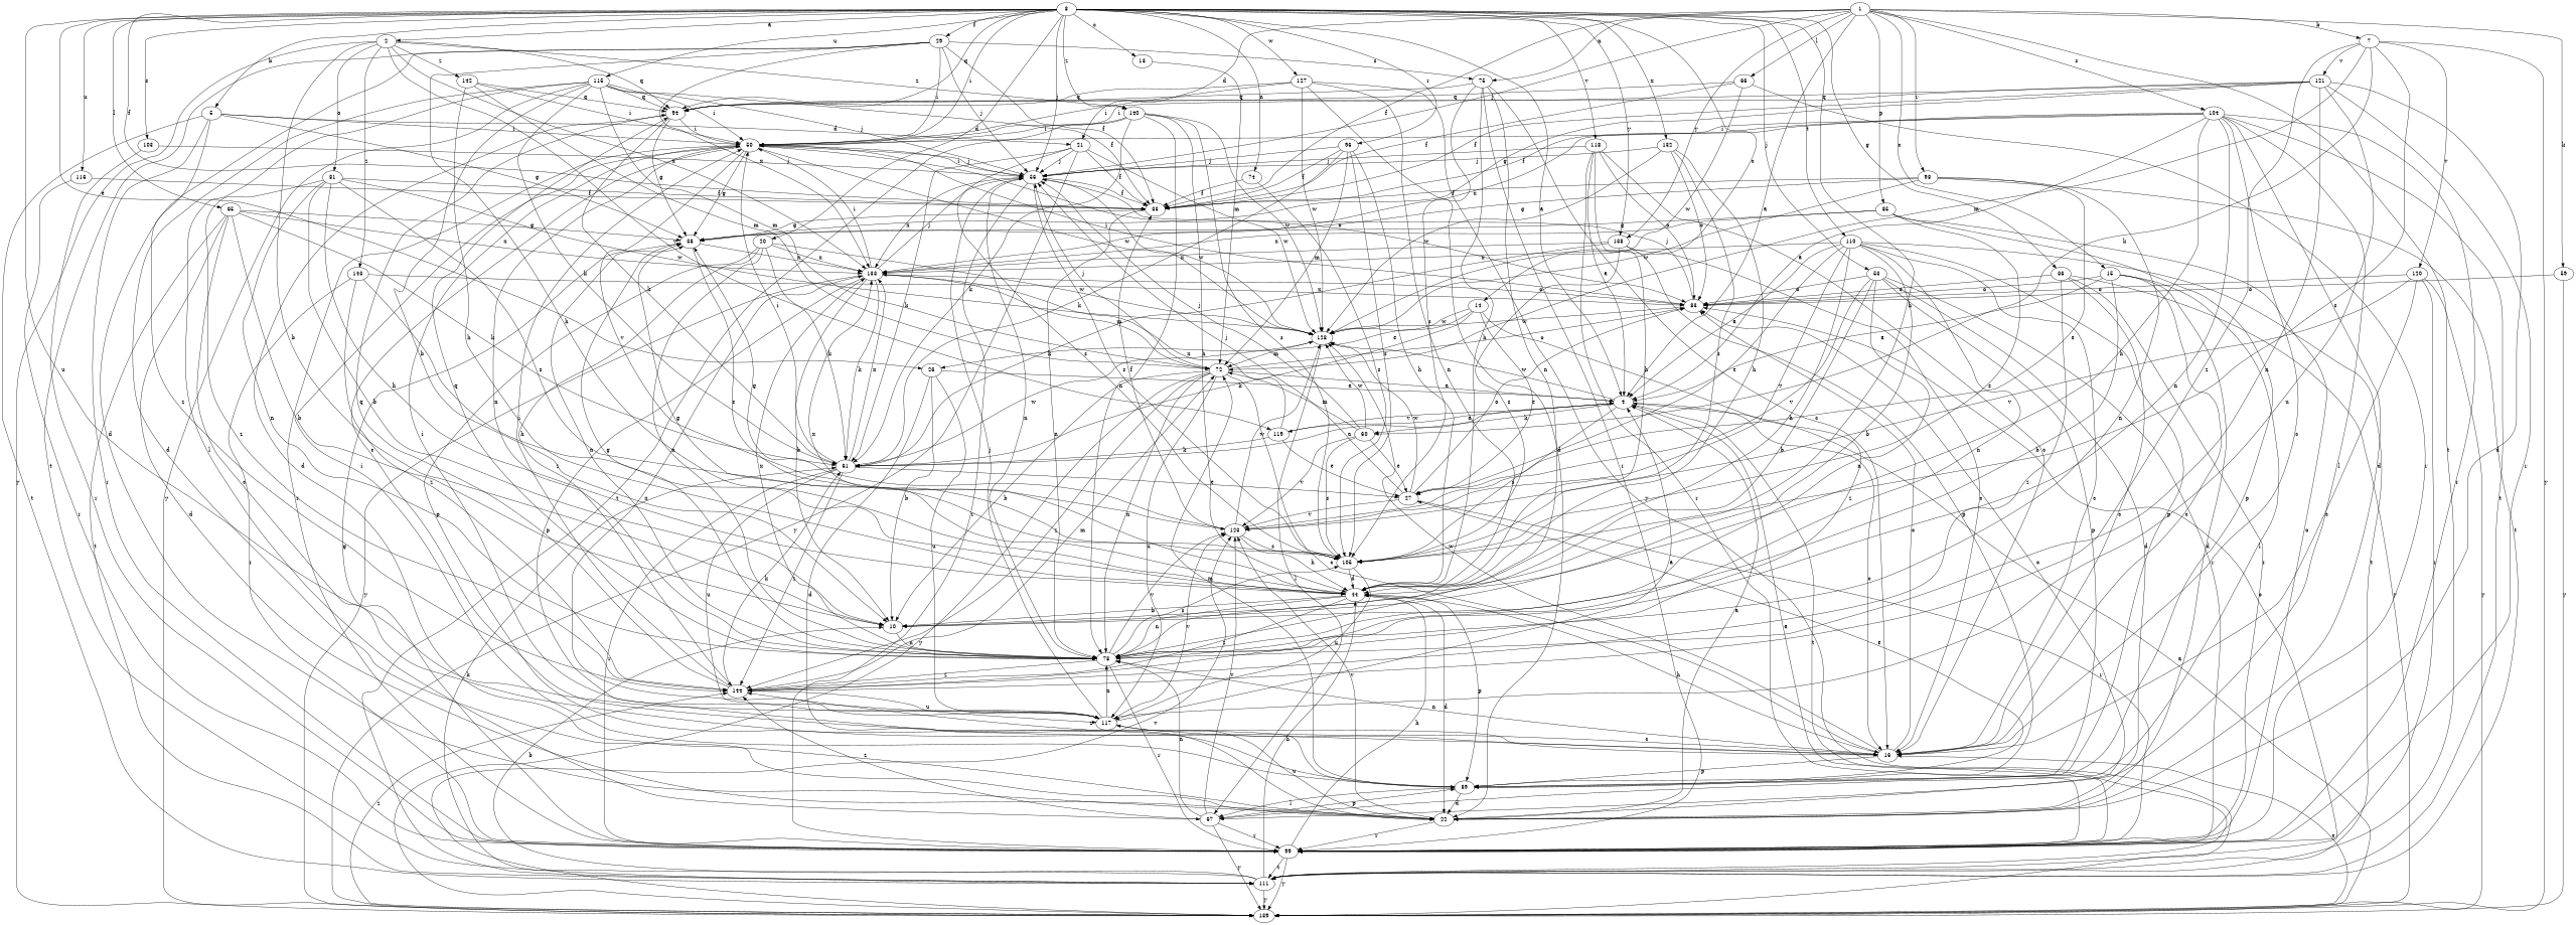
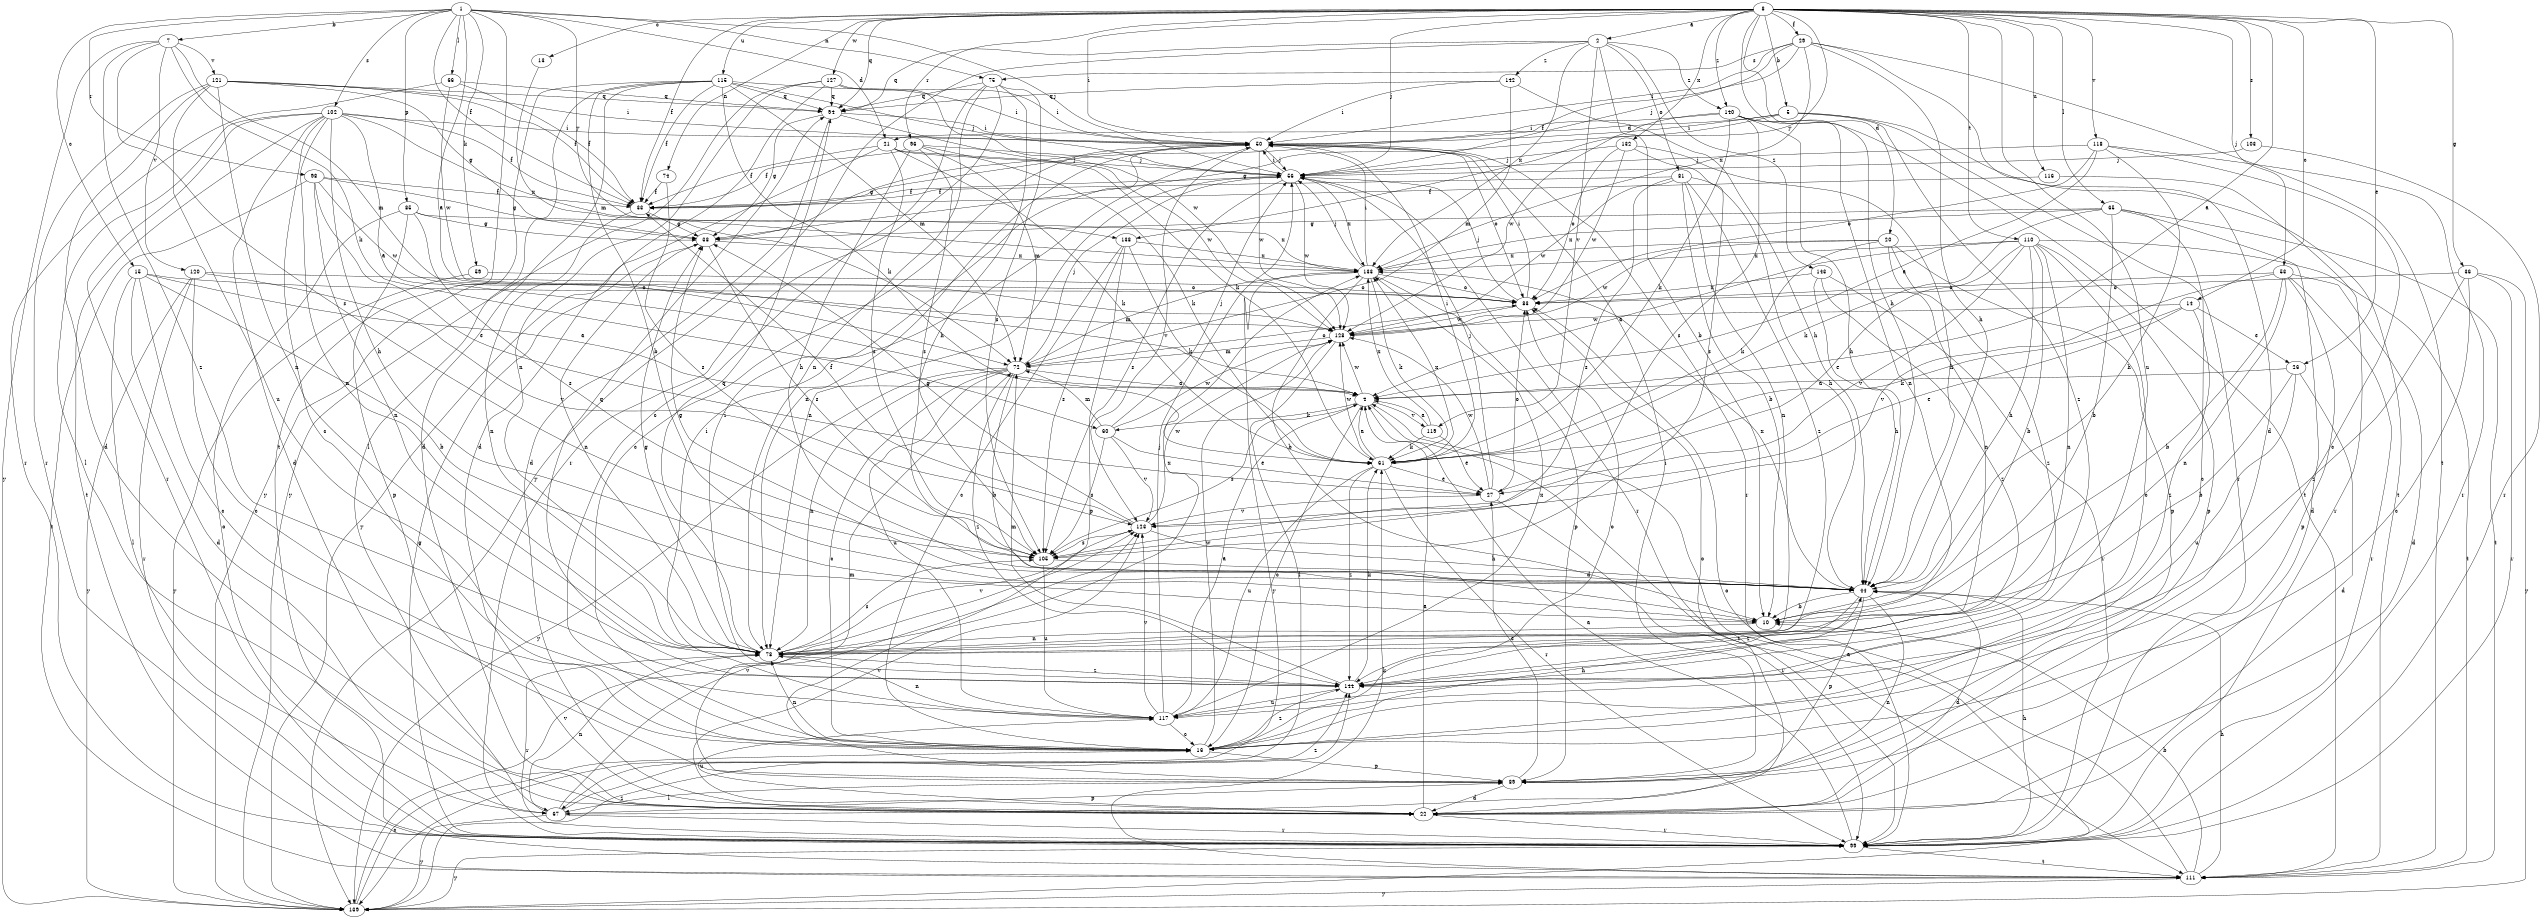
  strict digraph {
    n1 [label=8]
    2
    4
    5
    13
    14
    20
    26
    29
    33
    36
    44
    50
    53
    56
    65
    74
    94
    96
    103
    110
    115
    116
    117
    118
    127
    132
    138
    140
    10
    81
    119
    133
    139
    142
    143
    111
    16
    60
    105
    128
    21
    38
    99
    144
    72
    27
    61
    78
    89
    22
    75
    83
    123
    67
    1
    7
    15
    59
    66
    85
    98
-   104
+   104 [label=102]
    120
    121
    n1 -> 2 [label=a]
    n1 -> 4 [label=a]
    n1 -> 5 [label=b]
    n1 -> 13 [label=c]
    n1 -> 14 [label=c]
    n1 -> 20 [label=d]
    n1 -> 26 [label=e]
    n1 -> 29 [label=f]
    n1 -> 33 [label=f]
    n1 -> 36 [label=g]
    n1 -> 44 [label=h]
    n1 -> 50 [label=i]
    n1 -> 53 [label=j]
    n1 -> 56 [label=j]
    n1 -> 65 [label=l]
    n1 -> 74 [label=n]
    n1 -> 94 [label=q]
    n1 -> 96 [label=r]
    n1 -> 103 [label=s]
    n1 -> 110 [label=t]
    n1 -> 115 [label=u]
    n1 -> 116 [label=u]
    n1 -> 117 [label=u]
    n1 -> 118 [label=v]
    n1 -> 127 [label=w]
    n1 -> 132 [label=x]
    n1 -> 138 [label=y]
    n1 -> 140 [label=z]
    2 -> 94 [label=q]
    2 -> 140 [label=z]
    2 -> 10 [label=b]
    2 -> 81 [label=o]
    2 -> 119 [label=v]
    2 -> 133 [label=x]
    2 -> 139 [label=y]
    2 -> 142 [label=z]
    2 -> 143 [label=z]
    4 -> 119 [label=v]
    4 -> 111 [label=t]
    4 -> 16 [label=c]
    4 -> 60 [label=k]
    4 -> 105 [label=s]
    4 -> 128 [label=w]
    5 -> 50 [label=i]
    5 -> 111 [label=t]
    5 -> 21 [label=d]
    5 -> 38 [label=g]
    5 -> 99 [label=r]
    5 -> 144 [label=z]
    13 -> 72 [label=m]
    14 -> 26 [label=e]
    14 -> 128 [label=w]
    14 -> 144 [label=z]
    14 -> 27 [label=e]
    14 -> 61 [label=k]
    20 -> 133 [label=x]
    20 -> 128 [label=w]
    20 -> 144 [label=z]
    20 -> 61 [label=k]
    20 -> 78 [label=n]
    20 -> 89 [label=p]
    26 -> 4 [label=a]
    26 -> 117 [label=u]
    26 -> 10 [label=b]
    26 -> 22 [label=d]
    29 -> 33 [label=f]
    29 -> 44 [label=h]
    29 -> 50 [label=i]
    29 -> 56 [label=j]
    29 -> 133 [label=x]
    29 -> 111 [label=t]
    29 -> 22 [label=d]
    29 -> 75 [label=s]
    33 -> 38 [label=g]
    33 -> 78 [label=n]
    36 -> 139 [label=y]
    36 -> 16 [label=c]
    36 -> 99 [label=r]
    36 -> 144 [label=z]
    36 -> 83 [label=o]
    44 -> 10 [label=b]
    44 -> 133 [label=x]
    44 -> 38 [label=g]
    44 -> 144 [label=z]
-   44 -> 78 [label=n]
+   44 -> 67 [label=n]
    44 -> 89 [label=p]
    44 -> 22 [label=d]
    50 -> 56 [label=j]
    50 -> 16 [label=c]
    50 -> 128 [label=w]
    50 -> 38 [label=g]
    50 -> 99 [label=r]
    50 -> 78 [label=n]
    50 -> 83 [label=o]
    50 -> 123 [label=v]
    53 -> 10 [label=b]
    53 -> 99 [label=r]
    53 -> 78 [label=n]
    53 -> 89 [label=p]
    53 -> 22 [label=d]
    53 -> 83 [label=o]
    53 -> 123 [label=v]
    56 -> 33 [label=f]
    56 -> 50 [label=i]
    56 -> 133 [label=x]
    56 -> 105 [label=s]
    56 -> 128 [label=w]
    56 -> 99 [label=r]
    56 -> 78 [label=n]
    65 -> 10 [label=b]
    65 -> 133 [label=x]
    65 -> 111 [label=t]
    65 -> 16 [label=c]
    65 -> 38 [label=g]
    65 -> 61 [label=k]
    65 -> 22 [label=d]
    74 -> 33 [label=f]
    74 -> 105 [label=s]
    94 -> 50 [label=i]
    94 -> 38 [label=g]
    94 -> 61 [label=k]
    94 -> 22 [label=d]
    96 -> 33 [label=f]
    96 -> 44 [label=h]
    96 -> 56 [label=j]
    96 -> 105 [label=s]
    96 -> 72 [label=m]
    96 -> 61 [label=k]
    103 -> 56 [label=j]
    103 -> 99 [label=r]
    110 -> 4 [label=a]
    110 -> 44 [label=h]
    110 -> 10 [label=b]
    110 -> 133 [label=x]
    110 -> 111 [label=t]
    110 -> 16 [label=c]
    110 -> 27 [label=e]
    110 -> 78 [label=n]
    110 -> 89 [label=p]
    110 -> 123 [label=v]
    115 -> 33 [label=f]
    115 -> 50 [label=i]
    115 -> 56 [label=j]
    115 -> 94 [label=q]
    115 -> 10 [label=b]
    115 -> 139 [label=y]
    115 -> 72 [label=m]
    115 -> 61 [label=k]
    115 -> 22 [label=d]
    115 -> 67 [label=l]
    116 -> 33 [label=f]
    116 -> 99 [label=r]
    117 -> 4 [label=a]
    117 -> 50 [label=i]
    117 -> 56 [label=j]
    117 -> 133 [label=x]
    117 -> 16 [label=c]
    117 -> 78 [label=n]
    117 -> 123 [label=v]
    118 -> 4 [label=a]
    118 -> 44 [label=h]
    118 -> 56 [label=j]
    118 -> 16 [label=c]
    118 -> 99 [label=r]
    118 -> 83 [label=o]
    127 -> 50 [label=i]
    127 -> 94 [label=q]
    127 -> 139 [label=y]
    127 -> 128 [label=w]
    127 -> 78 [label=n]
    127 -> 22 [label=d]
    132 -> 44 [label=h]
    132 -> 56 [label=j]
    132 -> 105 [label=s]
    132 -> 128 [label=w]
    132 -> 83 [label=o]
    138 -> 133 [label=x]
    138 -> 16 [label=c]
    138 -> 105 [label=s]
    138 -> 61 [label=k]
    138 -> 89 [label=p]
    140 -> 44 [label=h]
    140 -> 50 [label=i]
    140 -> 111 [label=t]
    140 -> 105 [label=s]
    140 -> 128 [label=w]
    140 -> 61 [label=k]
    140 -> 78 [label=n]
    10 -> 78 [label=n]
    81 -> 33 [label=f]
    81 -> 44 [label=h]
    81 -> 10 [label=b]
    81 -> 105 [label=s]
    81 -> 128 [label=w]
    81 -> 144 [label=z]
    81 -> 78 [label=n]
    119 -> 4 [label=a]
    119 -> 133 [label=x]
    119 -> 27 [label=e]
    119 -> 61 [label=k]
    133 -> 50 [label=i]
    133 -> 56 [label=j]
    133 -> 10 [label=b]
    133 -> 139 [label=y]
    133 -> 72 [label=m]
    133 -> 61 [label=k]
    133 -> 89 [label=p]
    133 -> 83 [label=o]
    139 -> 4 [label=a]
    139 -> 16 [label=c]
    139 -> 144 [label=z]
    139 -> 123 [label=v]
    142 -> 44 [label=h]
    142 -> 50 [label=i]
    142 -> 94 [label=q]
    142 -> 72 [label=m]
    143 -> 44 [label=h]
    143 -> 99 [label=r]
    143 -> 144 [label=z]
    143 -> 83 [label=x]
    111 -> 44 [label=h]
    111 -> 10 [label=b]
    111 -> 139 [label=y]
    111 -> 61 [label=k]
    111 -> 83 [label=o]
    16 -> 44 [label=h]
    16 -> 128 [label=w]
    16 -> 144 [label=z]
    16 -> 78 [label=n]
    16 -> 89 [label=p]
    16 -> 83 [label=o]
    60 -> 56 [label=j]
    60 -> 105 [label=s]
    60 -> 128 [label=w]
    60 -> 72 [label=m]
    60 -> 27 [label=e]
    60 -> 123 [label=v]
    105 -> 44 [label=d]
    105 -> 117 [label=u]
    128 -> 72 [label=m]
    128 -> 67 [label=l]
    21 -> 33 [label=f]
    21 -> 56 [label=j]
    21 -> 139 [label=y]
    21 -> 105 [label=s]
    21 -> 128 [label=w]
    21 -> 61 [label=k]
    38 -> 133 [label=x]
    38 -> 105 [label=s]
    38 -> 78 [label=n]
    99 -> 4 [label=a]
    99 -> 44 [label=h]
    99 -> 139 [label=y]
    99 -> 111 [label=t]
    99 -> 38 [label=g]
    144 -> 50 [label=i]
    144 -> 94 [label=q]
    144 -> 117 [label=u]
    144 -> 72 [label=m]
    144 -> 61 [label=k]
    72 -> 4 [label=a]
    72 -> 56 [label=j]
    72 -> 117 [label=u]
    72 -> 10 [label=b]
    72 -> 139 [label=y]
    72 -> 16 [label=c]
    72 -> 144 [label=z]
    72 -> 78 [label=n]
    72 -> 83 [label=o]
    27 -> 56 [label=j]
    27 -> 128 [label=w]
    27 -> 99 [label=r]
    27 -> 83 [label=o]
    27 -> 123 [label=v]
    61 -> 4 [label=a]
    61 -> 50 [label=i]
    61 -> 117 [label=u]
    61 -> 133 [label=x]
    61 -> 128 [label=w]
    61 -> 99 [label=r]
    61 -> 144 [label=z]
    61 -> 27 [label=e]
    78 -> 94 [label=q]
    78 -> 133 [label=x]
    78 -> 105 [label=s]
    78 -> 38 [label=g]
    78 -> 99 [label=r]
    78 -> 144 [label=z]
    78 -> 123 [label=v]
    89 -> 50 [label=i]
    89 -> 72 [label=m]
    89 -> 27 [label=e]
    89 -> 22 [label=d]
    89 -> 67 [label=l]
    22 -> 4 [label=a]
    22 -> 117 [label=u]
    22 -> 99 [label=r]
    22 -> 83 [label=o]
    22 -> 123 [label=v]
    75 -> 44 [label=h]
    75 -> 94 [label=q]
    75 -> 16 [label=c]
    75 -> 105 [label=s]
    75 -> 99 [label=r]
    75 -> 78 [label=n]
    83 -> 50 [label=i]
    83 -> 56 [label=j]
    83 -> 128 [label=w]
    123 -> 33 [label=f]
    123 -> 44 [label=h]
    123 -> 105 [label=s]
    123 -> 128 [label=w]
    123 -> 38 [label=g]
    67 -> 139 [label=y]
    67 -> 99 [label=r]
    67 -> 144 [label=z]
    67 -> 78 [label=n]
    67 -> 89 [label=p]
    67 -> 123 [label=v]
    1 -> 4 [label=a]
    1 -> 33 [label=f]
    1 -> 56 [label=j]
    1 -> 138 [label=y]
    1 -> 111 [label=t]
    1 -> 21 [label=d]
    1 -> 75 [label=n]
    1 -> 7 [label=b]
    1 -> 15 [label=c]
    1 -> 59 [label=k]
    1 -> 66 [label=l]
    1 -> 85 [label=p]
    1 -> 98 [label=r]
    1 -> 104 [label=s]
    7 -> 139 [label=y]
    7 -> 60 [label=k]
    7 -> 105 [label=s]
    7 -> 144 [label=z]
    7 -> 72 [label=m]
    7 -> 120 [label=v]
    7 -> 121 [label=v]
    15 -> 4 [label=a]
    15 -> 10 [label=b]
    15 -> 16 [label=c]
    15 -> 22 [label=d]
    15 -> 83 [label=o]
    15 -> 67 [label=l]
    59 -> 139 [label=y]
    59 -> 83 [label=o]
    66 -> 33 [label=f]
    66 -> 94 [label=q]
    66 -> 128 [label=w]
    66 -> 99 [label=r]
    85 -> 133 [label=x]
    85 -> 105 [label=s]
    85 -> 38 [label=g]
    85 -> 99 [label=o]
    85 -> 89 [label=p]
    98 -> 33 [label=f]
    98 -> 111 [label=t]
    98 -> 128 [label=w]
    98 -> 38 [label=g]
    98 -> 27 [label=e]
    98 -> 78 [label=n]
    104 -> 4 [label=a]
    104 -> 33 [label=f]
    104 -> 44 [label=h]
    104 -> 50 [label=i]
    104 -> 133 [label=x]
    104 -> 111 [label=t]
    104 -> 16 [label=c]
    104 -> 99 [label=r]
    104 -> 78 [label=n]
    104 -> 22 [label=d]
    104 -> 67 [label=l]
    120 -> 139 [label=y]
    120 -> 16 [label=c]
    120 -> 99 [label=r]
    120 -> 83 [label=o]
    120 -> 123 [label=v]
    121 -> 33 [label=f]
    121 -> 50 [label=i]
    121 -> 94 [label=q]
    121 -> 117 [label=u]
    121 -> 38 [label=g]
    121 -> 99 [label=r]
    121 -> 78 [label=n]
    121 -> 22 [label=d]
  }
